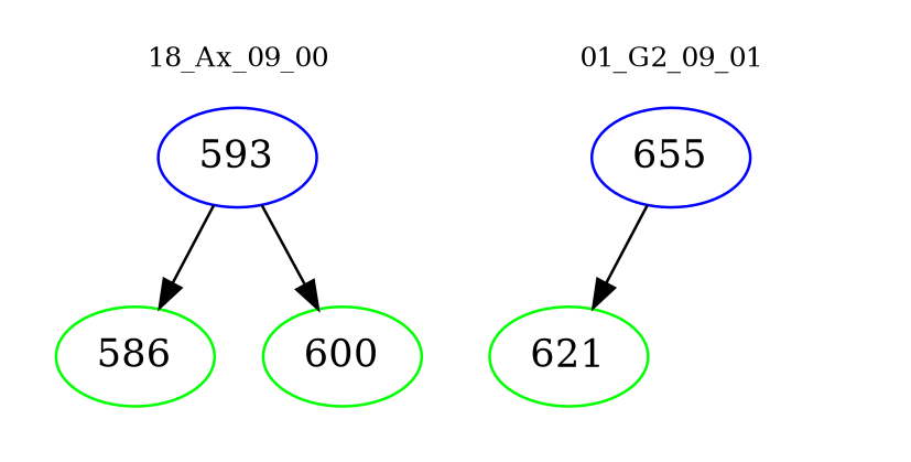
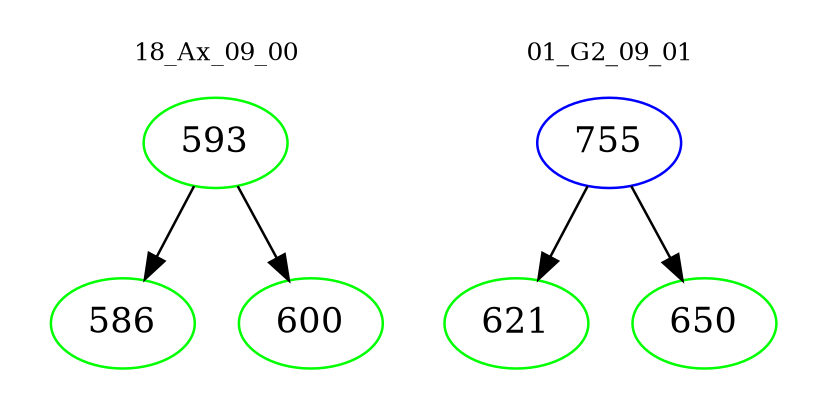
  digraph {
    node [color=green]
    edge [color=black]
-   n1 [color=blue label=593]
+   n1 [label=593]
    n2 [label=586]
    n3 [label=600]
-   n4 [color=blue label=655]
+   n4 [color=blue label=755]
    n5 [label=621]
+   n6 [label=650]
    subgraph cluster_1 {
      color=white
      fontsize=10
      label="18_Ax_09_00"
      n1
      n2
      n3
    }
    subgraph cluster_2 {
      color=white
      fontsize=10
      label="01_G2_09_01"
      n4
      n5
+     n6
    }
    n1 -> n2
    n1 -> n3
    n4 -> n5
+   n4 -> n6
  }
